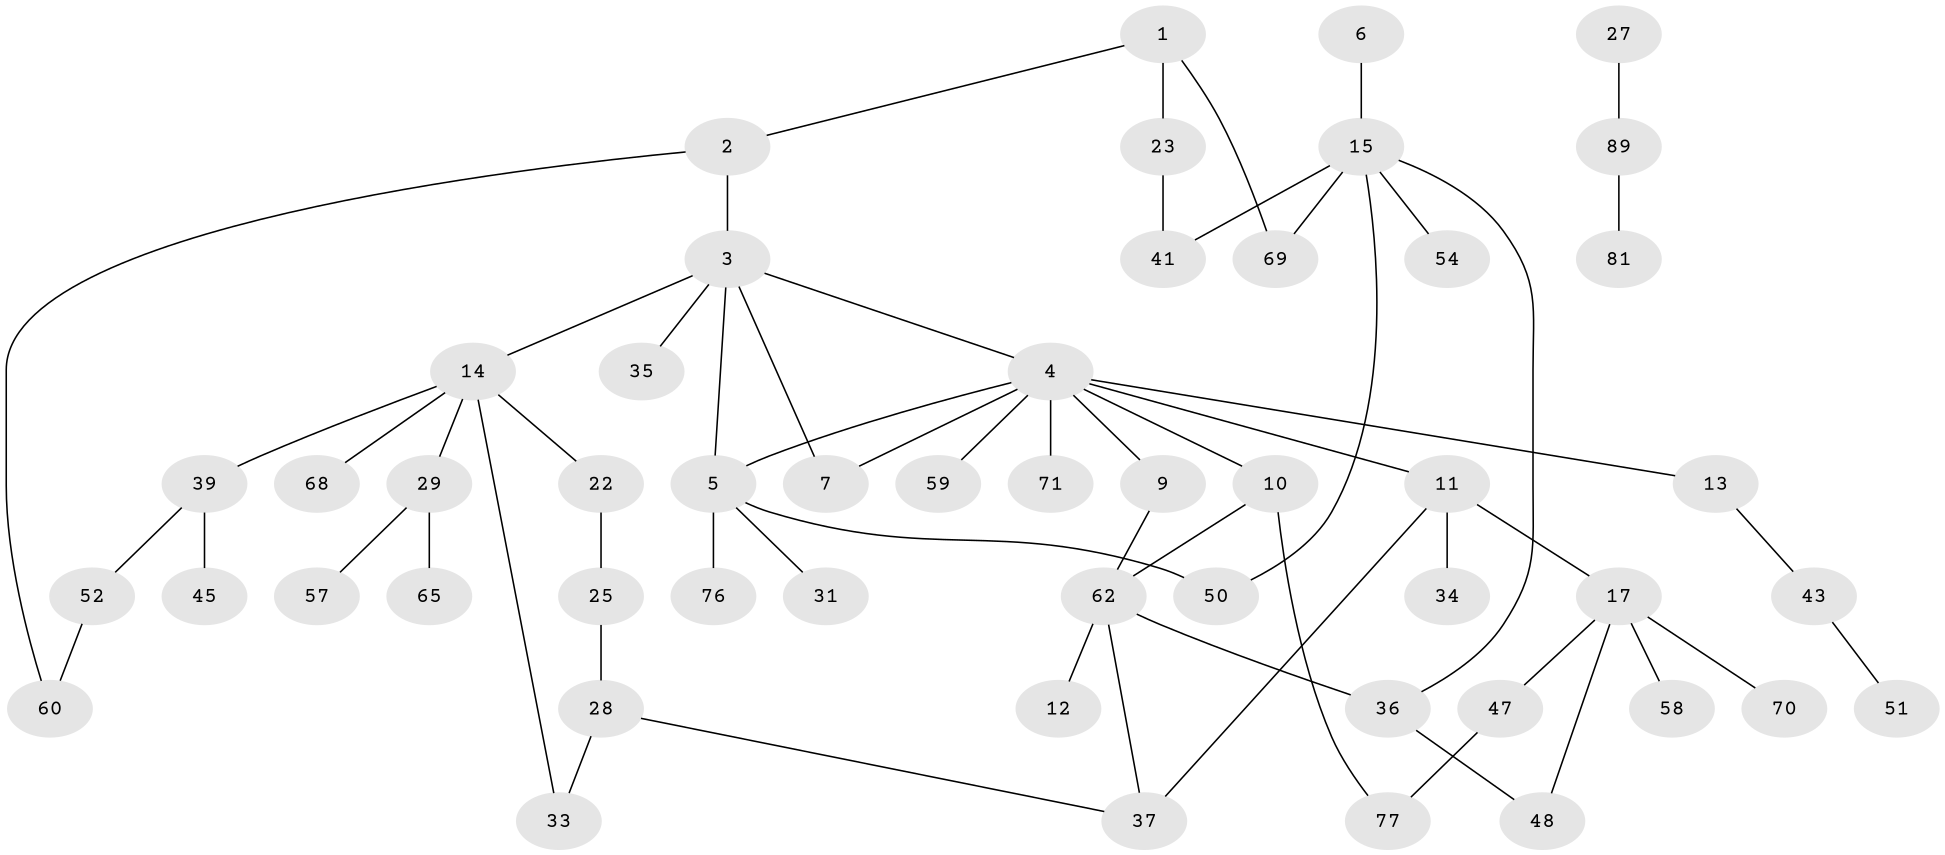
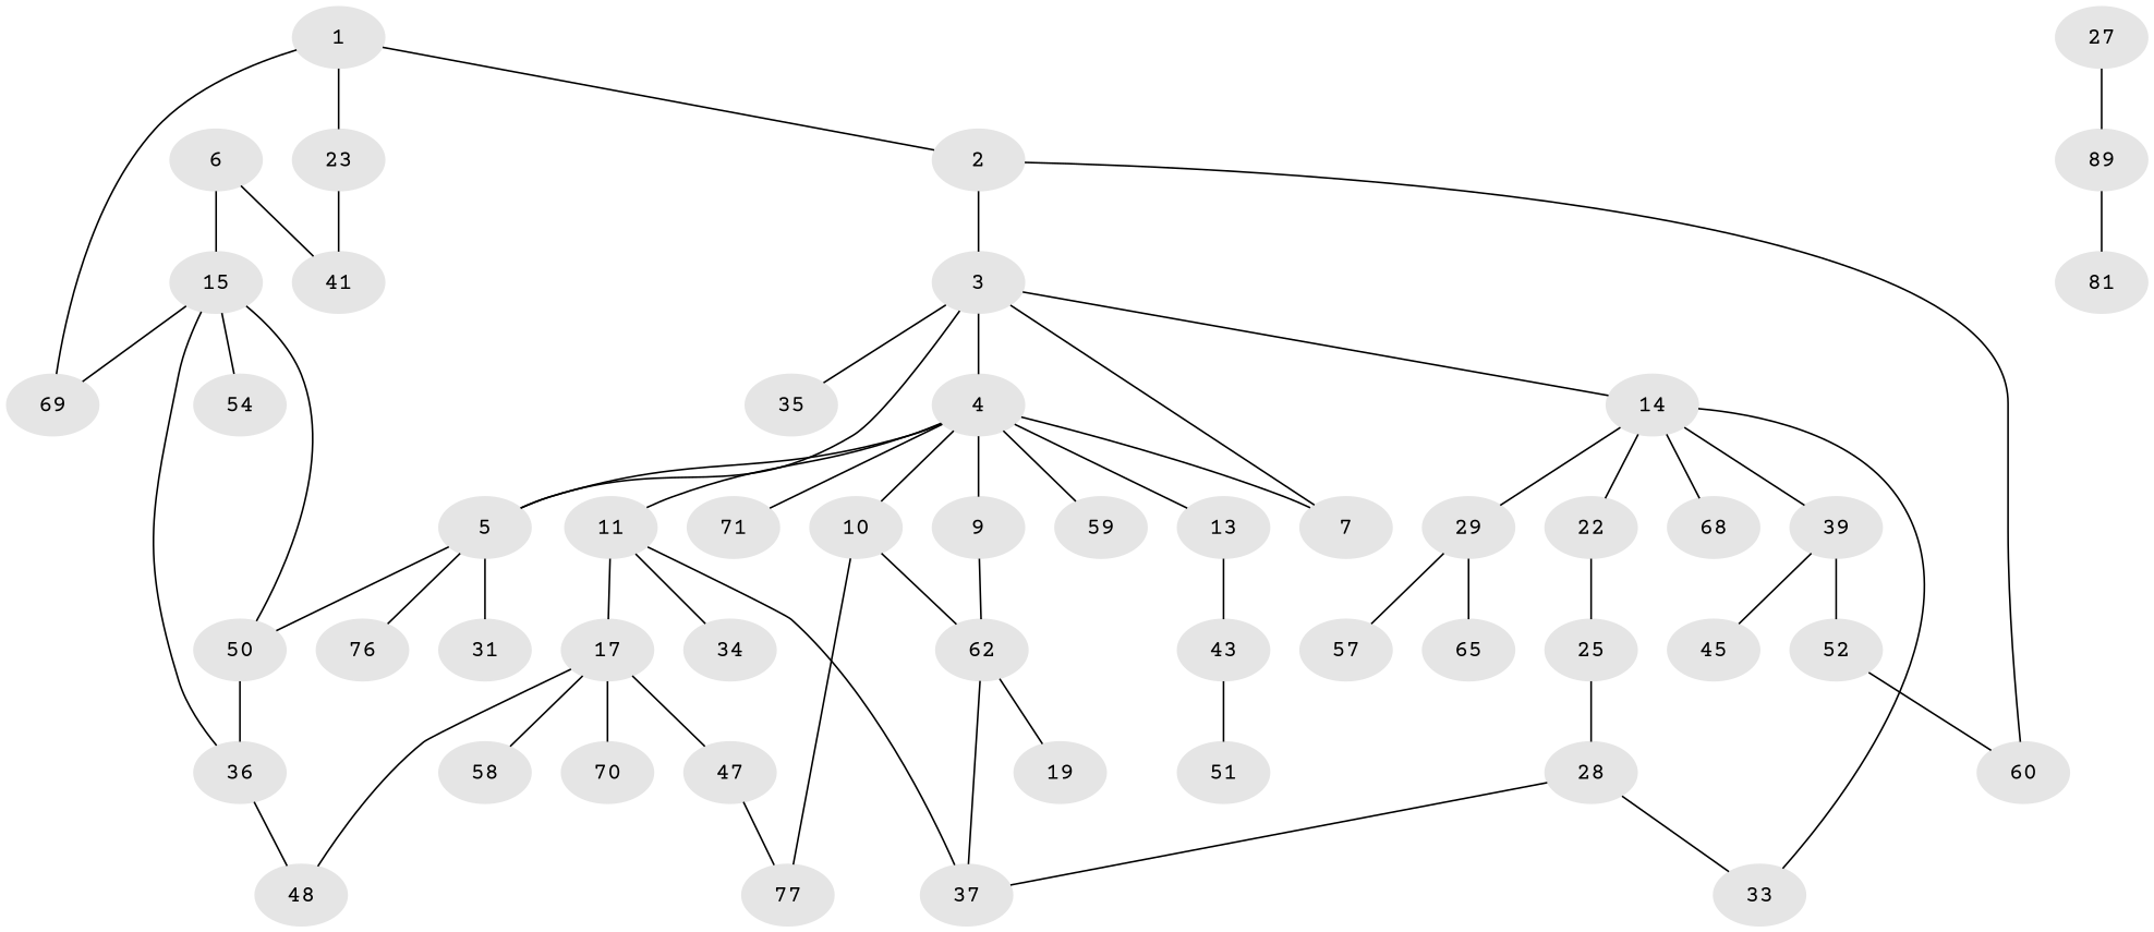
  graph {
    fontname="Courier Prime"
    node [color=gray90 fontname="Courier Prime" style=filled]
    edge [fontname="Courier Prime"]
    1 [super="+72"]
    2 [super="+32"]
    23 [super="+62"]
    69
    3 [super="+16"]
    60 [super="+75"]
    15 [super="+73"]
    6
    41 [super="+46"]
    4 [super="+53"]
    5 [super="+64"]
    7 [super="+44"]
    14 [super="+20"]
    35
    9 [super="+24"]
    10 [super="+21"]
    11
    13 [super="+26"]
    59
    71
    31
    50 [super="+82"]
    76
    29 [super="+30"]
    22
    33 [super="+67"]
    39
    68
    57 [super="+61"]
    65
    n31 [label=62 super="+38"]
    77 [super="+80"]
    17 [super="+18"]
    34 [super="+55"]
    37
    43
    36 [super="+42"]
    54
    48 [super="+56"]
    47 [super="+74"]
    58 [super="+63"]
    70
    27 [super="+40"]
    n44 [label=89 super="+66"]
-   19 [label=12]
+   19
    51
    25
    45
    52 [super="+78"]
    28 [super="+79"]
    81
    1 -- 2
    1 -- 23
    1 -- 69
    2 -- 3 [weight=2]
    2 -- 60
    23 -- 41
    3 -- 4
    3 -- 5
    3 -- 7
    3 -- 14
    3 -- 35
    15 -- 69
-   15 -- 41
+   6 -- 41
    15 -- 50
    15 -- 36
    15 -- 54
    6 -- 15
    4 -- 5
    4 -- 7
    4 -- 9
    4 -- 10
    4 -- 11
    4 -- 13
    4 -- 59
    4 -- 71
    5 -- 31
    5 -- 50
    5 -- 76
    14 -- 29
    14 -- 22
    14 -- 33
    14 -- 39
    14 -- 68
    9 -- n31
    10 -- n31
    10 -- 77
    11 -- 17
    11 -- 34
    11 -- 37
    13 -- 43
    29 -- 57
    29 -- 65
    22 -- 25
    39 -- 45
    39 -- 52
    n31 -- 37
-   n31 -- 36
+   50 -- 36
    n31 -- 19
    17 -- 48
    17 -- 47
    17 -- 58
    17 -- 70
    43 -- 51
    36 -- 48
    47 -- 77
    27 -- n44
    n44 -- 81
    25 -- 28
    52 -- 60
    28 -- 33
    28 -- 37
  }
